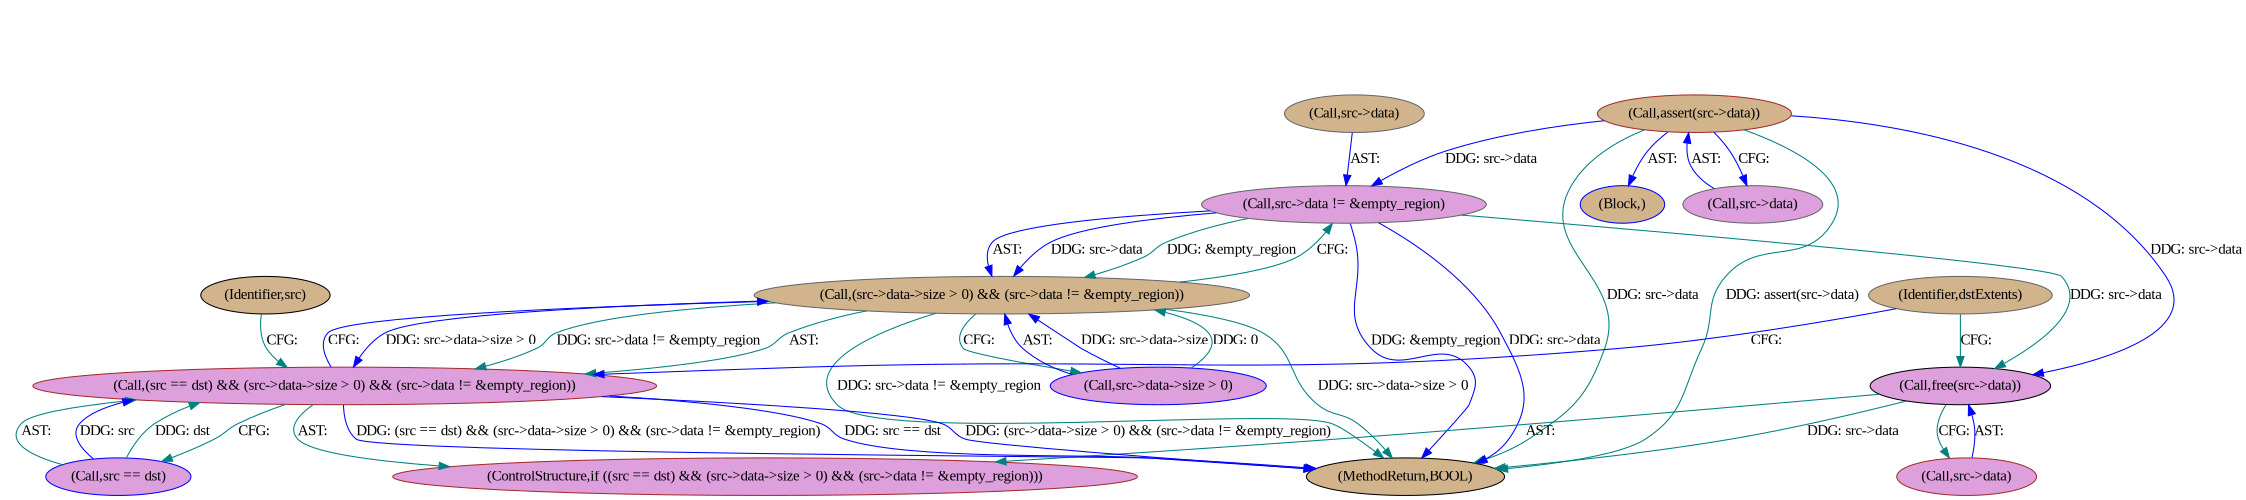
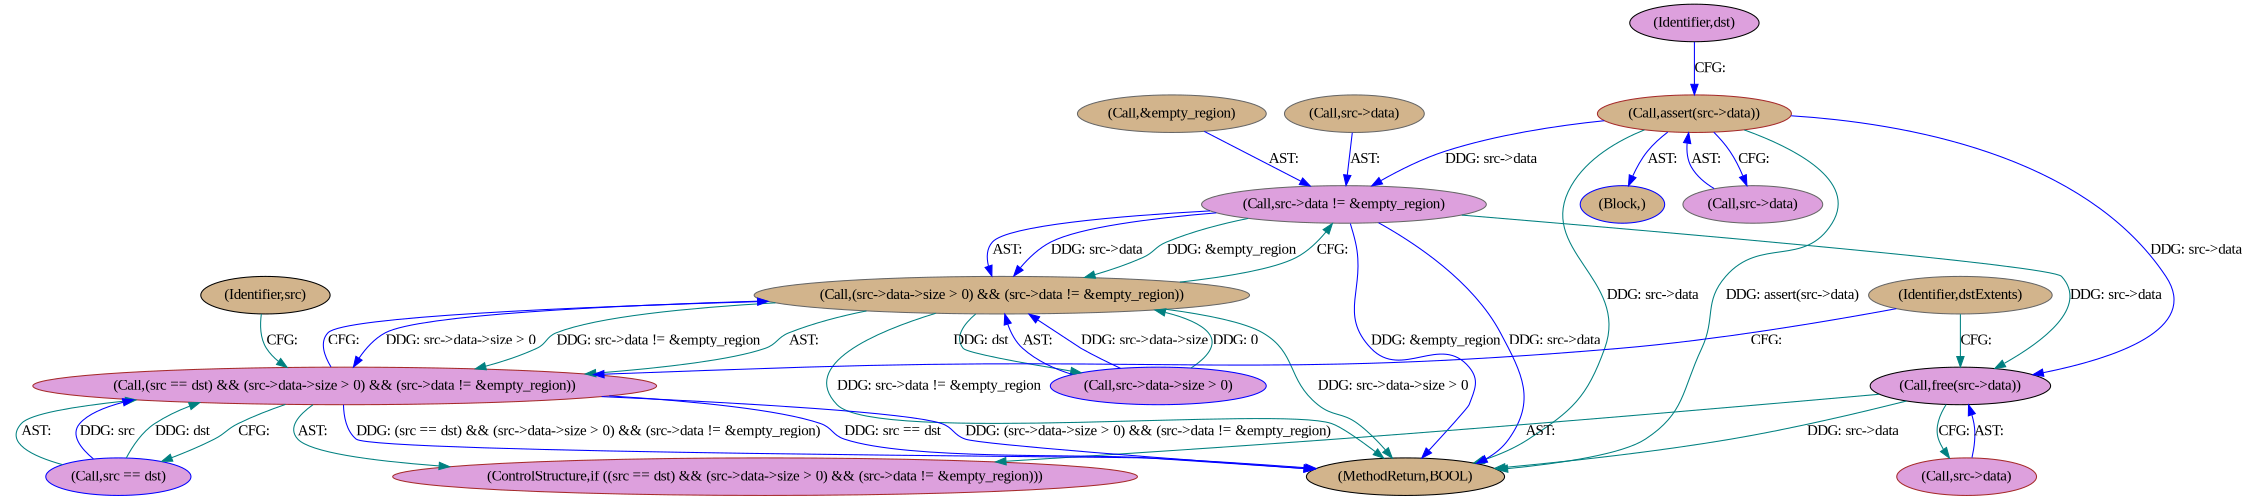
  digraph {
    fontname="Liberation Serif"
    node [color=gray40 fillcolor=plum fontname="Liberation Serif" style=filled]
    edge [color=blue fontname="Liberation Serif"]
    n1 [color=brown fillcolor=tan label="(Call,assert(src->data))"]
    n2 [label="(Call,src->data != &empty_region)"]
    n3 [color=black label="(Call,free(src->data))"]
    n4 [label="(Call,src->data)"]
    n5 [color=black fillcolor=tan label="(MethodReturn,BOOL)"]
    n6 [color=blue fillcolor=tan label="(Block,)"]
    n7 [fillcolor=tan label="(Call,(src->data->size > 0) && (src->data != &empty_region))"]
    n8 [color=brown label="(ControlStructure,if ((src == dst) && (src->data->size > 0) && (src->data != &empty_region)))"]
    n9 [color=brown label="(Call,src->data)"]
    n10 [color=brown label="(Call,(src == dst) && (src->data->size > 0) && (src->data != &empty_region))"]
    n11 [color=blue label="(Call,src->data->size > 0)"]
+   n12 [fillcolor=tan label="(Call,&empty_region)"]
    n13 [color=blue label="(Call,src == dst)"]
    n14 [fillcolor=tan label="(Call,src->data)"]
    n15 [fillcolor=tan label="(Identifier,dstExtents)"]
+   n16 [color=black label="(Identifier,dst)"]
    n17 [color=black fillcolor=tan label="(Identifier,src)"]
    n1 -> n2 [label="DDG: src->data"]
    n1 -> n3 [label="DDG: src->data"]
    n1 -> n4 [label="CFG: "]
    n1 -> n5 [color=teal label="DDG: assert(src->data)"]
    n1 -> n5 [color=teal label="DDG: src->data"]
    n1 -> n6 [label="AST: "]
    n2 -> n3 [color=teal label="DDG: src->data"]
    n2 -> n5 [label="DDG: &empty_region"]
    n2 -> n5 [label="DDG: src->data"]
    n2 -> n7 [label="AST: "]
    n2 -> n7 [label="DDG: src->data"]
    n2 -> n7 [color=teal label="DDG: &empty_region"]
    n3 -> n5 [color=teal label="DDG: src->data"]
    n3 -> n8 [color=teal label="AST: "]
    n3 -> n9 [color=teal label="CFG: "]
    n4 -> n1 [label="AST: "]
    n7 -> n2 [color=teal label="CFG: "]
    n7 -> n5 [color=teal label="DDG: src->data != &empty_region"]
    n7 -> n5 [color=teal label="DDG: src->data->size > 0"]
    n7 -> n10 [color=teal label="AST: "]
    n7 -> n10 [label="DDG: src->data->size > 0"]
    n7 -> n10 [color=teal label="DDG: src->data != &empty_region"]
-   n7 -> n11 [color=teal label="CFG: "]
+   n7 -> n11 [color=teal label="DDG: dst"]
    n9 -> n3 [label="AST: "]
    n10 -> n5 [label="DDG: (src == dst) && (src->data->size > 0) && (src->data != &empty_region)"]
    n10 -> n5 [label="DDG: src == dst"]
    n10 -> n5 [label="DDG: (src->data->size > 0) && (src->data != &empty_region)"]
    n10 -> n7 [label="CFG: "]
    n10 -> n8 [color=teal label="AST: "]
    n10 -> n13 [color=teal label="CFG: "]
    n11 -> n7 [label="AST: "]
    n11 -> n7 [label="DDG: src->data->size"]
    n11 -> n7 [color=teal label="DDG: 0"]
+   n12 -> n2 [label="AST: "]
    n13 -> n10 [color=teal label="AST: "]
    n13 -> n10 [label="DDG: src"]
    n13 -> n10 [color=teal label="DDG: dst"]
    n14 -> n2 [label="AST: "]
    n15 -> n3 [color=teal label="CFG: "]
    n15 -> n10 [label="CFG: "]
+   n16 -> n1 [label="CFG: "]
    n17 -> n10 [color=teal label="CFG: "]
  }
